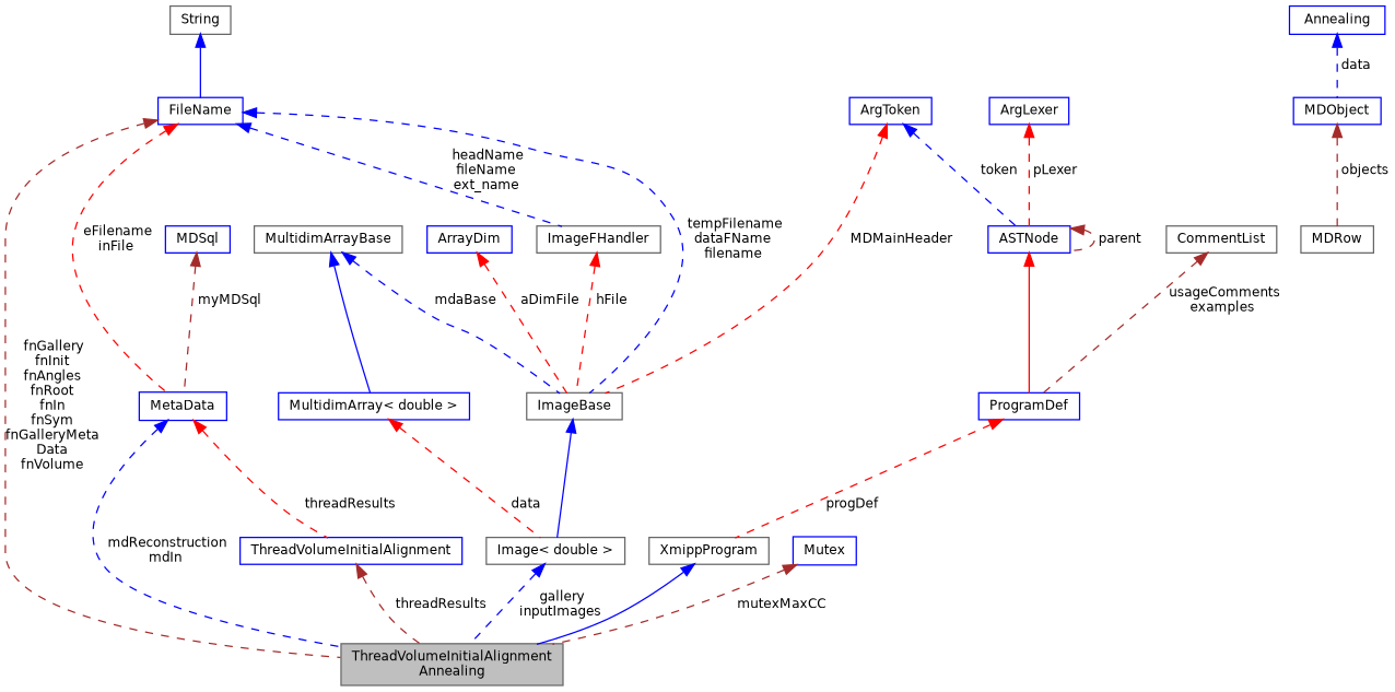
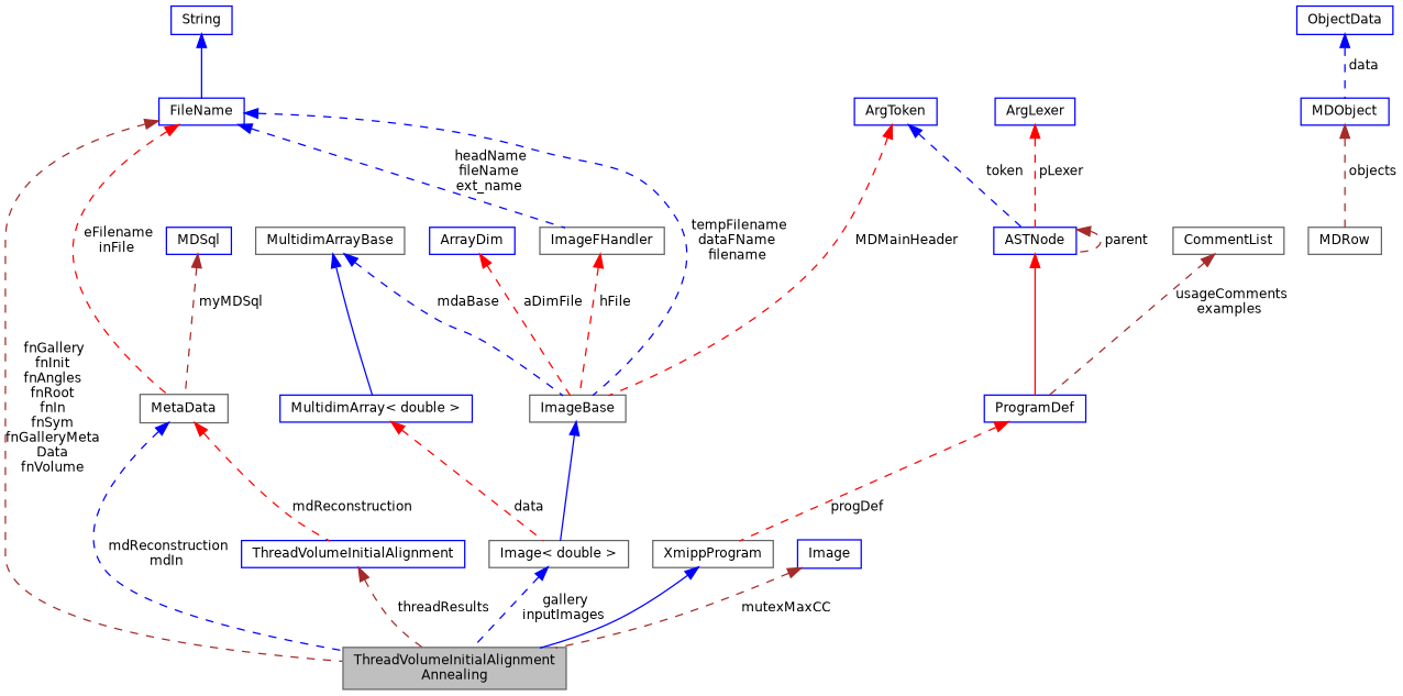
  digraph {
    node [color=blue fillcolor=white fontname=Helvetica fontsize=10 shape=record style=filled]
    edge [color=blue dir=back fontname=Helvetica fontsize=10 labelfontname=Helvetica labelfontsize=10 style=dashed]
    n1 [color=gray40 fillcolor=grey75 fontcolor=black height=0.2 label="ThreadVolumeInitialAlignment\lAnnealing" width=0.4]
    n2 [color=gray40 height=0.2 label=XmippProgram width=0.4]
    n3 [height=0.2 label=ProgramDef width=0.4]
    n4 [height=0.2 label=ASTNode width=0.4]
    n5 [height=0.2 label=ArgToken width=0.4]
    n6 [color=gray40 height=0.2 label=ImageBase width=0.4]
    n7 [height=0.2 label=ArgLexer width=0.4]
    n8 [color=gray40 height=0.2 label=CommentList width=0.4]
-   n9 [height=0.2 label=MetaData width=0.4]
+   n9 [color=gray40 height=0.2 label=MetaData width=0.4]
    n10 [height=0.2 label=ThreadVolumeInitialAlignment width=0.4]
    n11 [height=0.2 label=MDSql width=0.4]
    n12 [height=0.2 label=FileName width=0.4]
    n13 [color=gray40 height=0.2 label=ImageFHandler width=0.4]
    n14 [color=gray40 height=0.2 label="Image\< double \>" width=0.4]
-   n15 [color=gray40 height=0.2 label=String width=0.4]
-   n16 [height=0.2 label=Mutex width=0.4]
+   n15 [height=0.2 label=String width=0.4]
+   n16 [height=0.2 label=Image width=0.4]
    n17 [color=gray40 height=0.2 label=MultidimArrayBase width=0.4]
    n18 [height=0.2 label="MultidimArray\< double \>" width=0.4]
    n19 [color=gray40 height=0.2 label=MDRow width=0.4]
    n20 [height=0.2 label=MDObject width=0.4]
-   n21 [height=0.2 label=Annealing width=0.4]
+   n21 [height=0.2 label=ObjectData width=0.4]
    n22 [height=0.2 label=ArrayDim width=0.4]
    n2 -> n1 [style=solid]
    n3 -> n2 [color=red label=" progDef"]
    n4 -> n3 [color=red style=solid]
    n4 -> n4 [color=brown label=" parent"]
    n5 -> n4 [label=" token"]
    n5 -> n6 [color=red label=" MDMainHeader"]
    n6 -> n14 [style=solid]
    n7 -> n4 [color=red label=" pLexer"]
    n8 -> n3 [color=brown label=" usageComments\nexamples"]
    n9 -> n1 [label=" mdReconstruction\nmdIn"]
-   n9 -> n10 [color=red label=" threadResults"]
+   n9 -> n10 [color=red label=" mdReconstruction"]
    n10 -> n1 [color=brown label=" threadResults"]
    n11 -> n9 [color=brown label=" myMDSql"]
    n12 -> n1 [color=brown label=" fnGallery\nfnInit\nfnAngles\nfnRoot\nfnIn\nfnSym\nfnGalleryMeta\lData\nfnVolume"]
    n12 -> n6 [label=" tempFilename\ndataFName\nfilename"]
    n12 -> n9 [color=red label=" eFilename\ninFile"]
    n12 -> n13 [label=" headName\nfileName\next_name"]
    n13 -> n6 [color=red label=" hFile"]
    n14 -> n1 [label=" gallery\ninputImages"]
    n15 -> n12 [style=solid]
    n16 -> n1 [color=brown label=" mutexMaxCC"]
    n17 -> n6 [label=" mdaBase"]
    n17 -> n18 [style=solid]
    n18 -> n14 [color=red label=" data"]
    n20 -> n19 [color=brown label=" objects"]
    n21 -> n20 [label=" data"]
    n22 -> n6 [color=red label=" aDimFile"]
  }
